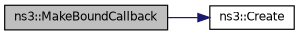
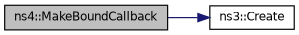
  digraph {
    rankdir=LR
    node [color=black fontname=Helvetica fontsize=10 shape=record style=filled]
-   n1 [fillcolor=grey75 fontcolor=black height=0.2 label="ns3::MakeBoundCallback" width=0.4]
+   n1 [fillcolor=grey75 fontcolor=black height=0.2 label="ns4::MakeBoundCallback" width=0.4]
    n2 [fillcolor=white height=0.2 label="ns3::Create" width=0.4]
    n1 -> n2 [color=midnightblue fontname=Helvetica fontsize=10 labelfontname=Helvetica labelfontsize=10 style=solid]
  }
